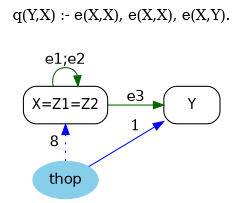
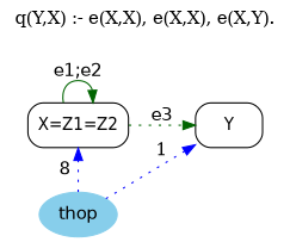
  digraph {
    label="q(Y,X) :- e(X,X), e(X,X), e(X,Y)."
    labelloc=t
    rankdir=LR
    node [fontname="Helvetica-Narrow" shape=box style=rounded]
    edge [color=darkgreen]
    n1 [height=0.5 label="X=Z1=Z2" width=1.0417]
    Y [height=0.5 width=0.75]
    thop [color=skyblue fillcolor=skyblue fontname=helvetica height=0.5 shape=oval style="filled,rounded" width=0.79437]
    n1 -> n1 [fontname=helvetica label="e1;e2"]
-   n1 -> Y [fontname=helvetica label=e3]
+   n1 -> Y [fontname=helvetica label=e3 style=dotted]
    thop -> n1 [color=blue constraint=false label=8 style=dotted]
-   thop -> Y [color=blue constraint=false label=1 style=solid]
+   thop -> Y [color=blue constraint=false label=1 style=dotted]
  }
